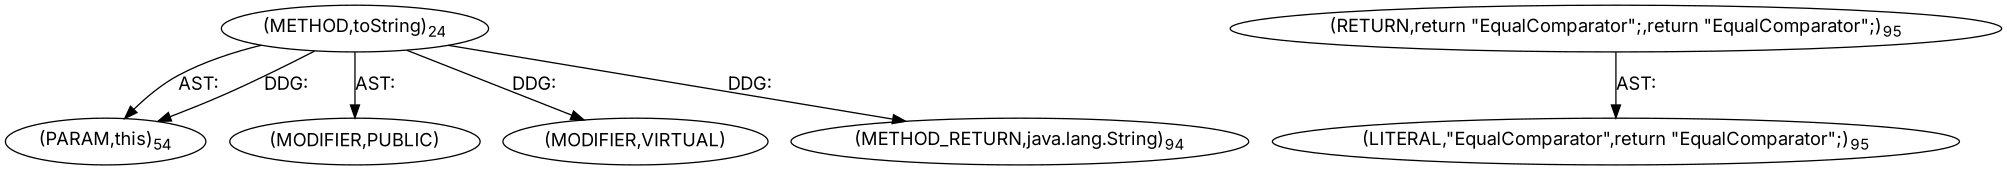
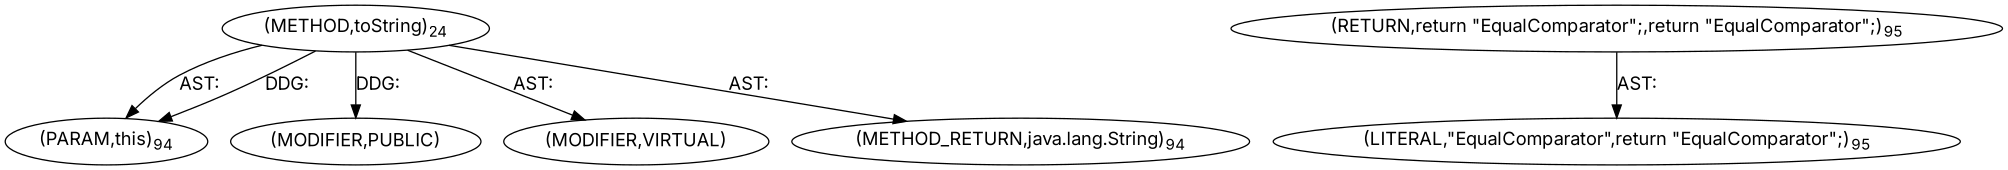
  digraph {
    fontname=Inter
    node [fontname=Inter]
    edge [fontname=Inter]
    n1 [label=<(METHOD,toString)<SUB>24</SUB>>]
-   n2 [label=<(PARAM,this)<SUB>54</SUB>>]
+   n2 [label=<(PARAM,this)<SUB>94</SUB>>]
    n3 [label=<(MODIFIER,PUBLIC)>]
    n4 [label=<(MODIFIER,VIRTUAL)>]
    n5 [label=<(METHOD_RETURN,java.lang.String)<SUB>94</SUB>>]
    n6 [label=<(RETURN,return &quot;EqualComparator&quot;;,return &quot;EqualComparator&quot;;)<SUB>95</SUB>>]
    n7 [label=<(LITERAL,&quot;EqualComparator&quot;,return &quot;EqualComparator&quot;;)<SUB>95</SUB>>]
    n1 -> n2 [label="AST: "]
    n1 -> n2 [label="DDG: "]
-   n1 -> n3 [label="AST: "]
-   n1 -> n4 [label="DDG: "]
-   n1 -> n5 [label="DDG: "]
+   n1 -> n3 [label="DDG: "]
+   n1 -> n4 [label="AST: "]
+   n1 -> n5 [label="AST: "]
    n6 -> n7 [label="AST: "]
  }
